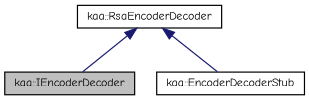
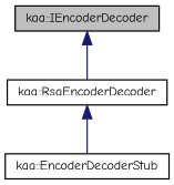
  digraph {
    fontname="Comic Neue"
    node [color=black fontname="Comic Neue" fontsize=10 shape=record]
    edge [color=midnightblue dir=back fontname="Comic Neue" fontsize=10 labelfontname=FreeSans labelfontsize=10 style=solid]
    n1 [fillcolor=grey75 fontcolor=black height=0.2 label="kaa::IEncoderDecoder" style=filled width=0.4]
    n2 [height=0.2 label="kaa::RsaEncoderDecoder" width=0.4]
    n3 [height=0.2 label="kaa::EncoderDecoderStub" width=0.4]
-   n2 -> n1
+   n1 -> n2
    n2 -> n3
  }
